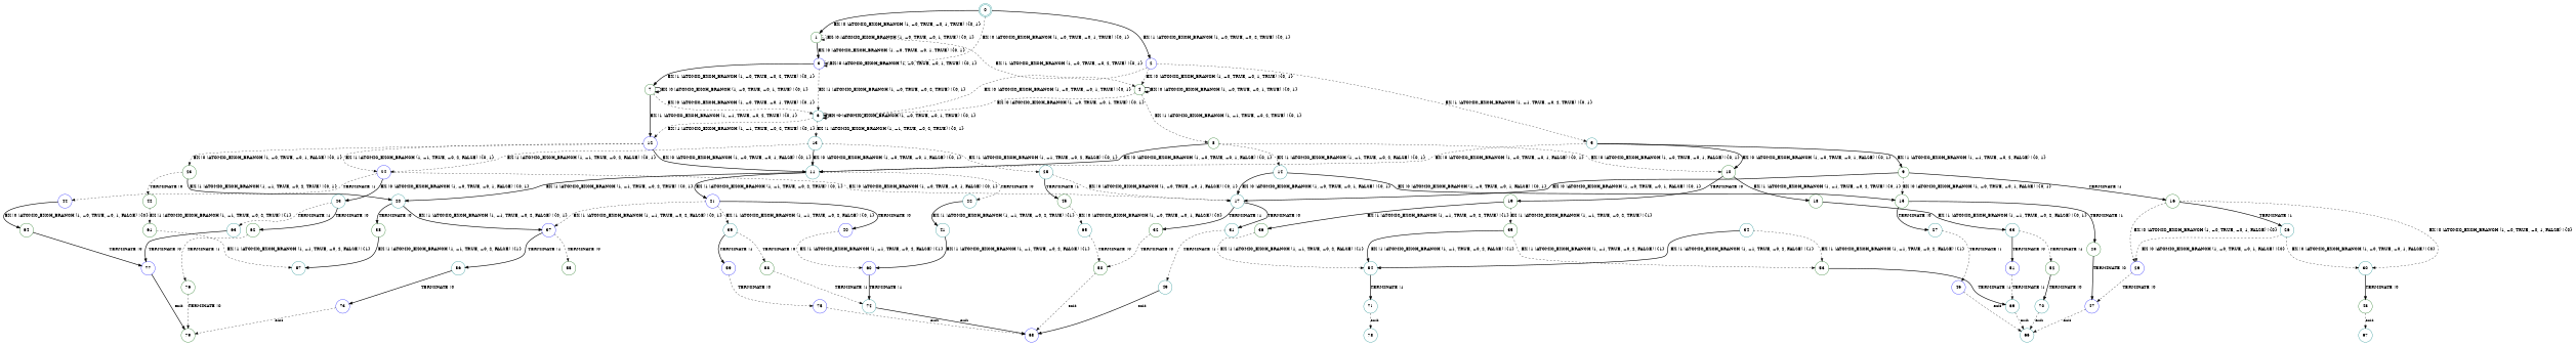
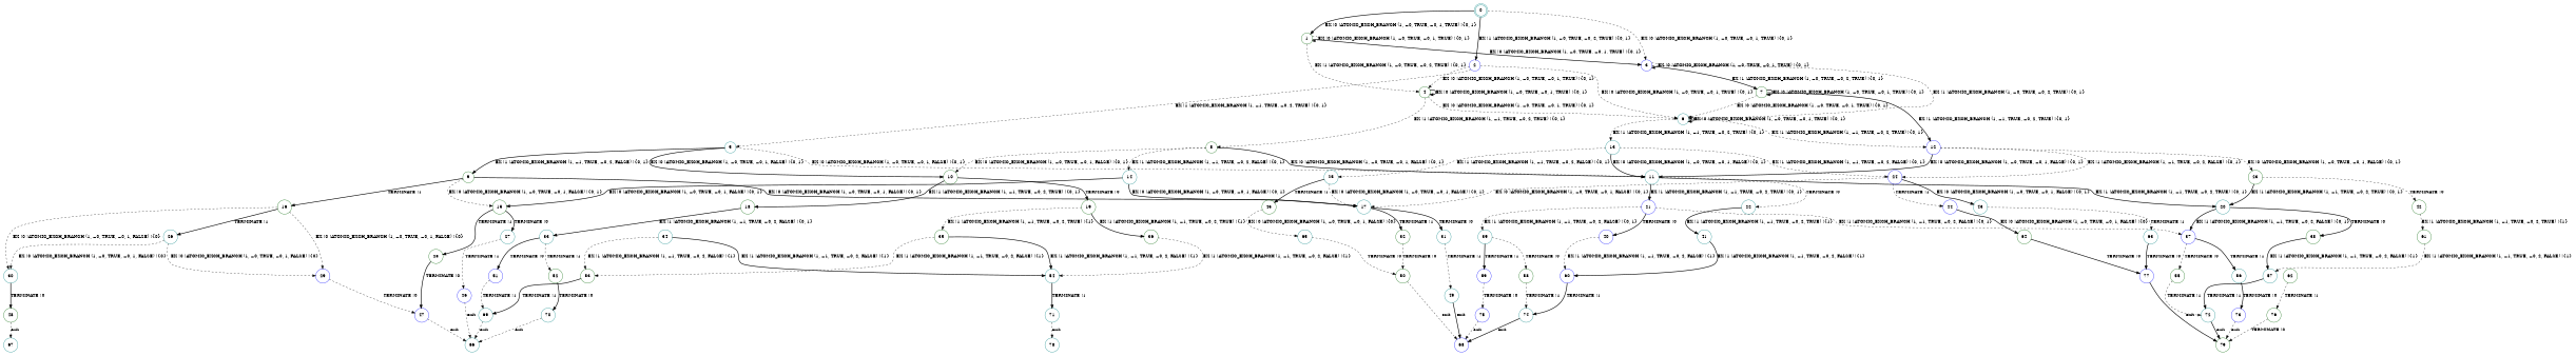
  digraph {
    node [color=teal shape=circle]
    edge [style=dashed]
    0 [peripheries=2]
    1 [color=darkgreen]
    2 [color=blue]
    3 [color=blue]
    4 [color=darkgreen]
    5
    6
    7 [color=darkgreen]
    8 [color=darkgreen]
    9 [color=darkgreen]
    10 [color=darkgreen]
    11
    12 [color=blue]
    13
    14
    15 [color=darkgreen]
    16 [color=darkgreen]
    17
    18 [color=darkgreen]
    19 [color=darkgreen]
    20
    21 [color=blue]
    22
    23 [color=darkgreen]
    24 [color=blue]
    25
    27
    28 [color=darkgreen]
    26
    29 [color=blue]
    30
    31
    32 [color=darkgreen]
    33
    35 [color=darkgreen]
    36 [color=darkgreen]
    37 [color=blue]
    38 [color=darkgreen]
    39
    40 [color=blue]
    41
    42 [color=darkgreen]
    43
    44 [color=blue]
    45 [color=darkgreen]
    46 [color=blue]
    47 [color=blue]
    48 [color=darkgreen]
    49
    50 [color=darkgreen]
    51 [color=blue]
    52 [color=darkgreen]
    53 [color=darkgreen]
    34
    54
    55 [color=darkgreen]
    56
    57
    58 [color=darkgreen]
    59 [color=blue]
    60 [color=blue]
    61 [color=darkgreen]
    62 [color=darkgreen]
    63
    64 [color=darkgreen]
    65
    66
    67
    68 [color=blue]
    69
    70
    71
+   72
    73 [color=blue]
    74
    75 [color=blue]
    76 [color=darkgreen]
    77 [color=blue]
    78
    79 [color=darkgreen]
    0 -> 1 [label="EX !0 !ATOMIC_EXCH_BRANCH (1, +0, TRUE, +0, 1, TRUE) !{0, 1}" style=bold]
    0 -> 2 [label="EX !1 !ATOMIC_EXCH_BRANCH (1, +0, TRUE, +0, 2, TRUE) !{0, 1}" style=bold]
    0 -> 3 [label="EX !0 !ATOMIC_EXCH_BRANCH (1, +0, TRUE, +0, 1, TRUE) !{0, 1}"]
    1 -> 1 [label="EX !0 !ATOMIC_EXCH_BRANCH (1, +0, TRUE, +0, 1, TRUE) !{0, 1}"]
    1 -> 3 [label="EX !0 !ATOMIC_EXCH_BRANCH (1, +0, TRUE, +0, 1, TRUE) !{0, 1}" style=bold]
    1 -> 4 [label="EX !1 !ATOMIC_EXCH_BRANCH (1, +0, TRUE, +0, 2, TRUE) !{0, 1}"]
    2 -> 4 [label="EX !0 !ATOMIC_EXCH_BRANCH (1, +0, TRUE, +0, 1, TRUE) !{0, 1}"]
    2 -> 5 [label="EX !1 !ATOMIC_EXCH_BRANCH (1, +1, TRUE, +0, 2, TRUE) !{0, 1}"]
    2 -> 6 [label="EX !0 !ATOMIC_EXCH_BRANCH (1, +0, TRUE, +0, 1, TRUE) !{0, 1}"]
    3 -> 3 [label="EX !0 !ATOMIC_EXCH_BRANCH (1, +0, TRUE, +0, 1, TRUE) !{0, 1}"]
    3 -> 6 [label="EX !1 !ATOMIC_EXCH_BRANCH (1, +0, TRUE, +0, 2, TRUE) !{0, 1}"]
    3 -> 7 [label="EX !1 !ATOMIC_EXCH_BRANCH (1, +0, TRUE, +0, 2, TRUE) !{0, 1}" style=bold]
    4 -> 4 [label="EX !0 !ATOMIC_EXCH_BRANCH (1, +0, TRUE, +0, 1, TRUE) !{0, 1}" style=bold]
    4 -> 6 [label="EX !0 !ATOMIC_EXCH_BRANCH (1, +0, TRUE, +0, 1, TRUE) !{0, 1}"]
    4 -> 8 [label="EX !1 !ATOMIC_EXCH_BRANCH (1, +1, TRUE, +0, 2, TRUE) !{0, 1}"]
    5 -> 9 [label="EX !1 !ATOMIC_EXCH_BRANCH (1, +1, TRUE, +0, 2, FALSE) !{0, 1}" style=bold]
    5 -> 10 [label="EX !0 !ATOMIC_EXCH_BRANCH (1, +0, TRUE, +0, 1, FALSE) !{0, 1}" style=bold]
    5 -> 11 [label="EX !0 !ATOMIC_EXCH_BRANCH (1, +0, TRUE, +0, 1, FALSE) !{0, 1}"]
    6 -> 6 [label="EX !0 !ATOMIC_EXCH_BRANCH (1, +0, TRUE, +0, 1, TRUE) !{0, 1}" style=bold]
    6 -> 12 [label="EX !1 !ATOMIC_EXCH_BRANCH (1, +1, TRUE, +0, 2, TRUE) !{0, 1}"]
    6 -> 13 [label="EX !1 !ATOMIC_EXCH_BRANCH (1, +1, TRUE, +0, 2, TRUE) !{0, 1}"]
    7 -> 6 [label="EX !0 !ATOMIC_EXCH_BRANCH (1, +0, TRUE, +0, 1, TRUE) !{0, 1}"]
    7 -> 7 [label="EX !0 !ATOMIC_EXCH_BRANCH (1, +0, TRUE, +0, 1, TRUE) !{0, 1}" style=bold]
    7 -> 12 [label="EX !1 !ATOMIC_EXCH_BRANCH (1, +1, TRUE, +0, 2, TRUE) !{0, 1}" style=bold]
    8 -> 10 [label="EX !0 !ATOMIC_EXCH_BRANCH (1, +0, TRUE, +0, 1, FALSE) !{0, 1}"]
    8 -> 11 [label="EX !0 !ATOMIC_EXCH_BRANCH (1, +0, TRUE, +0, 1, FALSE) !{0, 1}" style=bold]
    8 -> 14 [label="EX !1 !ATOMIC_EXCH_BRANCH (1, +1, TRUE, +0, 2, FALSE) !{0, 1}"]
    9 -> 15 [label="EX !0 !ATOMIC_EXCH_BRANCH (1, +0, TRUE, +0, 1, FALSE) !{0, 1}"]
    9 -> 16 [label="TERMINATE !1" style=bold]
    9 -> 17 [label="EX !0 !ATOMIC_EXCH_BRANCH (1, +0, TRUE, +0, 1, FALSE) !{0, 1}" style=bold]
    10 -> 18 [label="EX !1 !ATOMIC_EXCH_BRANCH (1, +1, TRUE, +0, 2, TRUE) !{0, 1}" style=bold]
    10 -> 19 [label="TERMINATE !0" style=bold]
    11 -> 20 [label="EX !1 !ATOMIC_EXCH_BRANCH (1, +1, TRUE, +0, 2, TRUE) !{0, 1}" style=bold]
    11 -> 21 [label="EX !1 !ATOMIC_EXCH_BRANCH (1, +1, TRUE, +0, 2, TRUE) !{0, 1}" style=bold]
    11 -> 22 [label="TERMINATE !0"]
    12 -> 11 [label="EX !0 !ATOMIC_EXCH_BRANCH (1, +0, TRUE, +0, 1, FALSE) !{0, 1}" style=bold]
    12 -> 23 [label="EX !0 !ATOMIC_EXCH_BRANCH (1, +0, TRUE, +0, 1, FALSE) !{0, 1}"]
    12 -> 24 [label="EX !1 !ATOMIC_EXCH_BRANCH (1, +1, TRUE, +0, 2, FALSE) !{0, 1}"]
    13 -> 11 [label="EX !0 !ATOMIC_EXCH_BRANCH (1, +0, TRUE, +0, 1, FALSE) !{0, 1}" style=bold]
    13 -> 24 [label="EX !1 !ATOMIC_EXCH_BRANCH (1, +1, TRUE, +0, 2, FALSE) !{0, 1}"]
    13 -> 25 [label="EX !1 !ATOMIC_EXCH_BRANCH (1, +1, TRUE, +0, 2, FALSE) !{0, 1}"]
    14 -> 15 [label="EX !0 !ATOMIC_EXCH_BRANCH (1, +0, TRUE, +0, 1, FALSE) !{0, 1}" style=bold]
    14 -> 17 [label="EX !0 !ATOMIC_EXCH_BRANCH (1, +0, TRUE, +0, 1, FALSE) !{0, 1}" style=bold]
    15 -> 27 [label="TERMINATE !0" style=bold]
    15 -> 28 [label="TERMINATE !1" style=bold]
    16 -> 26 [label="TERMINATE !1" style=bold]
    16 -> 29 [label="EX !0 !ATOMIC_EXCH_BRANCH (1, +0, TRUE, +0, 1, FALSE) !{0}"]
    16 -> 30 [label="EX !0 !ATOMIC_EXCH_BRANCH (1, +0, TRUE, +0, 1, FALSE) !{0}"]
    17 -> 31 [label="TERMINATE !0" style=bold]
    17 -> 32 [label="TERMINATE !1" style=bold]
    18 -> 33 [label="EX !1 !ATOMIC_EXCH_BRANCH (1, +1, TRUE, +0, 2, FALSE) !{0, 1}" style=bold]
    19 -> 35 [label="EX !1 !ATOMIC_EXCH_BRANCH (1, +1, TRUE, +0, 2, TRUE) !{1}"]
    19 -> 36 [label="EX !1 !ATOMIC_EXCH_BRANCH (1, +1, TRUE, +0, 2, TRUE) !{1}" style=bold]
    20 -> 37 [label="EX !1 !ATOMIC_EXCH_BRANCH (1, +1, TRUE, +0, 2, FALSE) !{0, 1}" style=bold]
    20 -> 38 [label="TERMINATE !0" style=bold]
    21 -> 37 [label="EX !1 !ATOMIC_EXCH_BRANCH (1, +1, TRUE, +0, 2, FALSE) !{0, 1}"]
    21 -> 39 [label="EX !1 !ATOMIC_EXCH_BRANCH (1, +1, TRUE, +0, 2, FALSE) !{0, 1}"]
    21 -> 40 [label="TERMINATE !0" style=bold]
    22 -> 41 [label="EX !1 !ATOMIC_EXCH_BRANCH (1, +1, TRUE, +0, 2, TRUE) !{1}" style=bold]
    23 -> 20 [label="EX !1 !ATOMIC_EXCH_BRANCH (1, +1, TRUE, +0, 2, TRUE) !{0, 1}" style=bold]
    23 -> 42 [label="TERMINATE !0"]
    24 -> 17 [label="EX !0 !ATOMIC_EXCH_BRANCH (1, +0, TRUE, +0, 1, FALSE) !{0, 1}"]
    24 -> 43 [label="EX !0 !ATOMIC_EXCH_BRANCH (1, +0, TRUE, +0, 1, FALSE) !{0, 1}" style=bold]
    24 -> 44 [label="TERMINATE !1"]
    25 -> 17 [label="EX !0 !ATOMIC_EXCH_BRANCH (1, +0, TRUE, +0, 1, FALSE) !{0, 1}"]
    25 -> 45 [label="TERMINATE !1" style=bold]
    27 -> 46 [label="TERMINATE !1"]
    28 -> 47 [label="TERMINATE !0" style=bold]
    26 -> 29 [label="EX !0 !ATOMIC_EXCH_BRANCH (1, +0, TRUE, +0, 1, FALSE) !{0}"]
    26 -> 30 [label="EX !0 !ATOMIC_EXCH_BRANCH (1, +0, TRUE, +0, 1, FALSE) !{0}"]
    29 -> 47 [label="TERMINATE !0"]
    30 -> 48 [label="TERMINATE !0" style=bold]
    31 -> 49 [label="TERMINATE !1"]
    32 -> 50 [label="TERMINATE !0"]
    33 -> 51 [label="TERMINATE !0" style=bold]
    33 -> 52 [label="TERMINATE !1"]
    35 -> 53 [label="EX !1 !ATOMIC_EXCH_BRANCH (1, +1, TRUE, +0, 2, FALSE) !{1}"]
    35 -> 54 [label="EX !1 !ATOMIC_EXCH_BRANCH (1, +1, TRUE, +0, 2, FALSE) !{1}" style=bold]
    36 -> 54 [label="EX !1 !ATOMIC_EXCH_BRANCH (1, +1, TRUE, +0, 2, FALSE) !{1}"]
    37 -> 55 [label="TERMINATE !0"]
    37 -> 56 [label="TERMINATE !1" style=bold]
    38 -> 57 [label="EX !1 !ATOMIC_EXCH_BRANCH (1, +1, TRUE, +0, 2, FALSE) !{1}" style=bold]
    39 -> 58 [label="TERMINATE !0"]
    39 -> 59 [label="TERMINATE !1" style=bold]
    40 -> 60 [label="EX !1 !ATOMIC_EXCH_BRANCH (1, +1, TRUE, +0, 2, FALSE) !{1}"]
    41 -> 60 [label="EX !1 !ATOMIC_EXCH_BRANCH (1, +1, TRUE, +0, 2, FALSE) !{1}" style=bold]
    42 -> 61 [label="EX !1 !ATOMIC_EXCH_BRANCH (1, +1, TRUE, +0, 2, TRUE) !{1}"]
-   43 -> 62 [label="TERMINATE !0" style=bold]
    43 -> 63 [label="TERMINATE !1"]
    44 -> 64 [label="EX !0 !ATOMIC_EXCH_BRANCH (1, +0, TRUE, +0, 1, FALSE) !{0}" style=bold]
    45 -> 65 [label="EX !0 !ATOMIC_EXCH_BRANCH (1, +0, TRUE, +0, 1, FALSE) !{0}"]
    46 -> 66 [label=exit]
    47 -> 66 [label=exit]
    48 -> 67 [label=exit]
    49 -> 68 [label=exit style=bold]
    50 -> 68 [label=exit]
    51 -> 69 [label="TERMINATE !1"]
    52 -> 70 [label="TERMINATE !0" style=bold]
    53 -> 69 [label="TERMINATE !1" style=bold]
    34 -> 53 [label="EX !1 !ATOMIC_EXCH_BRANCH (1, +1, TRUE, +0, 2, FALSE) !{1}"]
    34 -> 54 [label="EX !1 !ATOMIC_EXCH_BRANCH (1, +1, TRUE, +0, 2, FALSE) !{1}" style=bold]
    54 -> 71 [label="TERMINATE !1" style=bold]
+   55 -> 72 [label="TERMINATE !1"]
    56 -> 73 [label="TERMINATE !0" style=bold]
+   57 -> 72 [label="TERMINATE !1" style=bold]
    58 -> 74 [label="TERMINATE !1"]
    59 -> 75 [label="TERMINATE !0"]
    60 -> 74 [label="TERMINATE !1" style=bold]
    61 -> 57 [label="EX !1 !ATOMIC_EXCH_BRANCH (1, +1, TRUE, +0, 2, FALSE) !{1}"]
    62 -> 76 [label="TERMINATE !1"]
    63 -> 77 [label="TERMINATE !0" style=bold]
    64 -> 77 [label="TERMINATE !0" style=bold]
    65 -> 50 [label="TERMINATE !0"]
    69 -> 66 [label=exit]
    70 -> 66 [label=exit]
    71 -> 78 [label=exit]
+   72 -> 79 [label=exit style=bold]
    73 -> 79 [label=exit]
    74 -> 68 [label=exit style=bold]
    75 -> 68 [label=exit]
    76 -> 79 [label="TERMINATE !0"]
    77 -> 79 [label=exit style=bold]
  }
